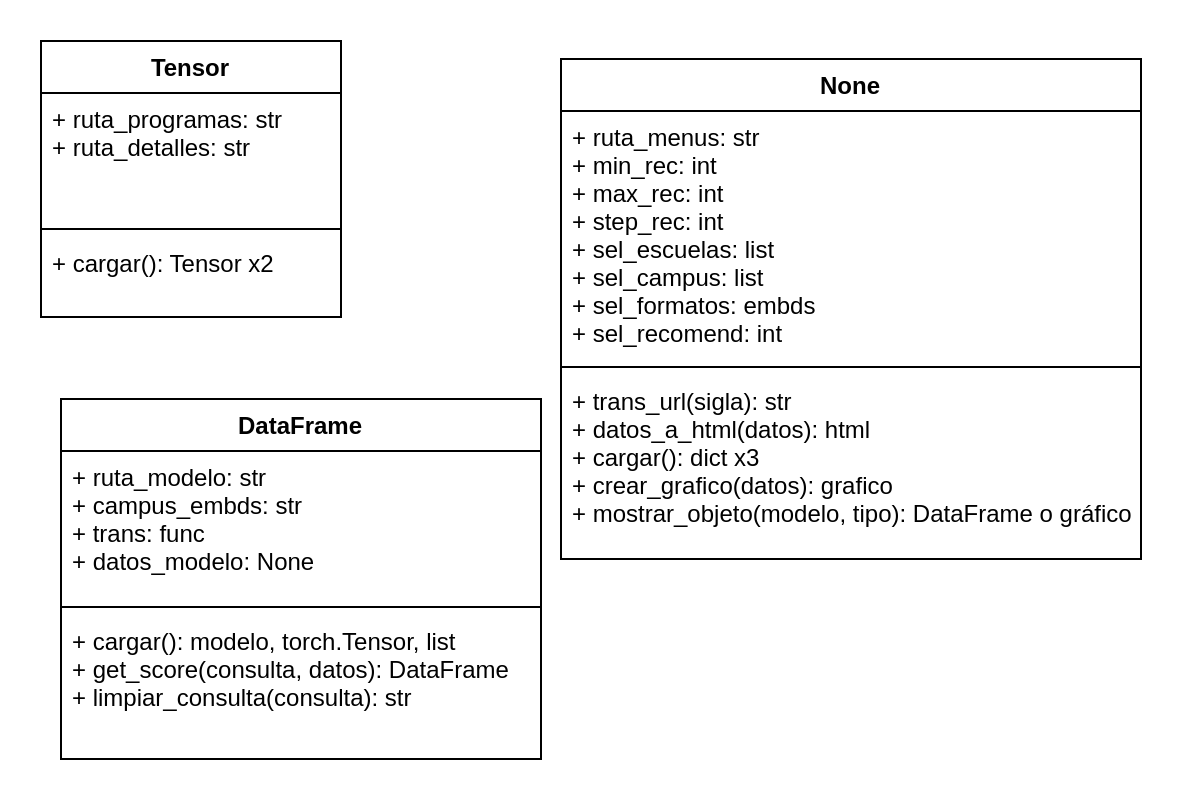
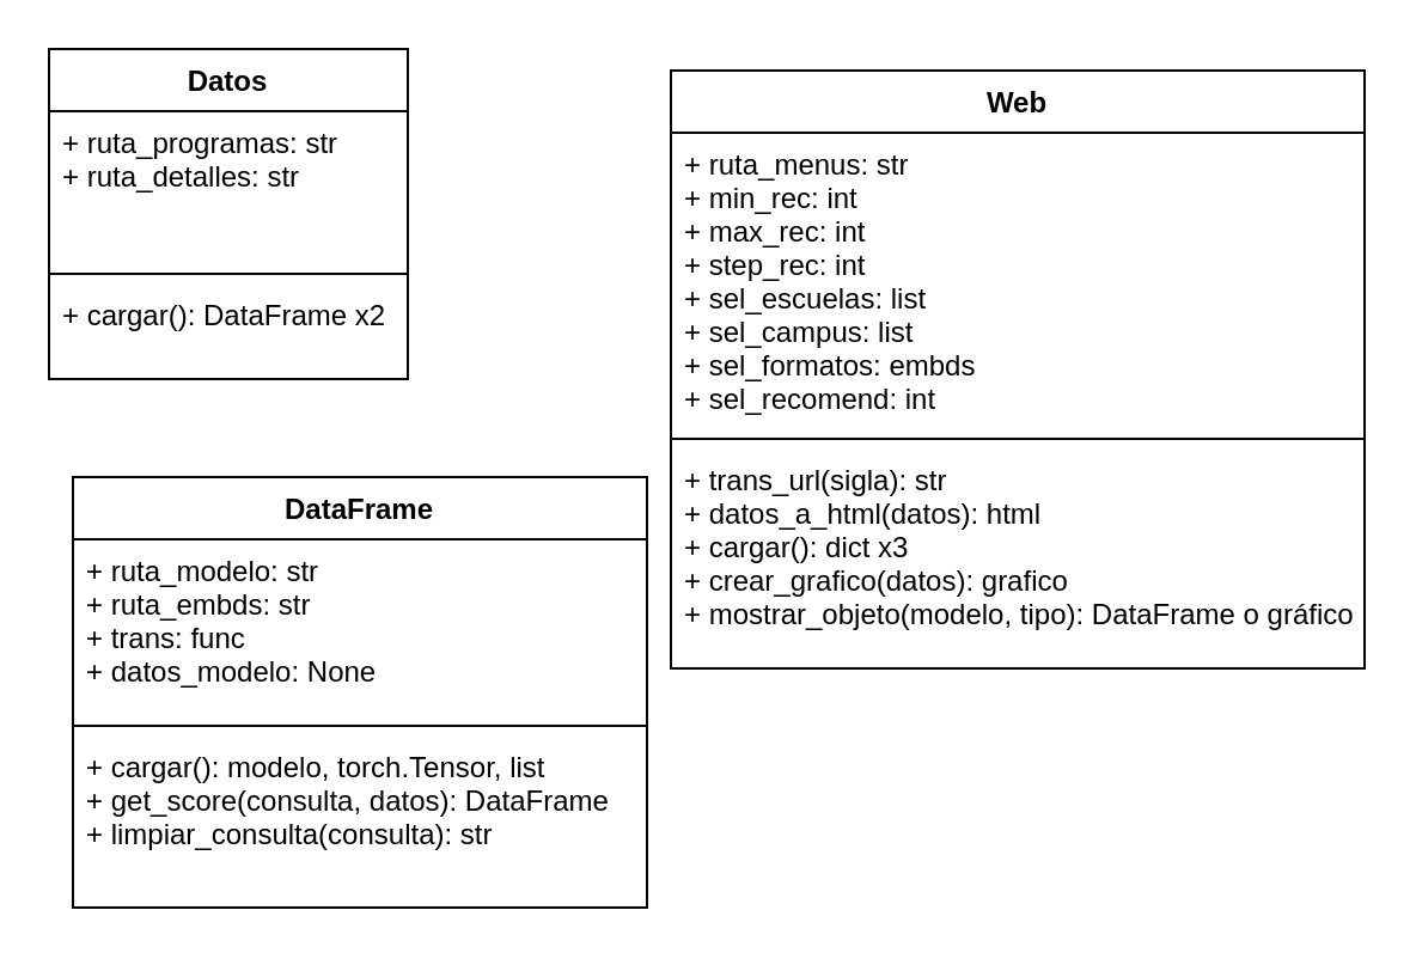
  <mxCell id="0" />
  <mxCell id="1" parent="0" />
- <mxCell id="2" value="Tensor" style="swimlane;fontStyle=1;align=center;verticalAlign=top;childLayout=stackLayout;horizontal=1;startSize=26;horizontalStack=0;resizeParent=1;resizeParentMax=0;resizeLast=0;collapsible=1;marginBottom=0;" parent="1" vertex="1"><mxGeometry x="20" y="20" width="150" height="138" as="geometry" /></mxCell>
+ <mxCell id="2" value="Datos" style="swimlane;fontStyle=1;align=center;verticalAlign=top;childLayout=stackLayout;horizontal=1;startSize=26;horizontalStack=0;resizeParent=1;resizeParentMax=0;resizeLast=0;collapsible=1;marginBottom=0;" parent="1" vertex="1"><mxGeometry x="20" y="20" width="150" height="138" as="geometry" /></mxCell>
  <mxCell id="3" value="+ ruta_programas: str&#10;+ ruta_detalles: str" style="text;strokeColor=none;fillColor=none;align=left;verticalAlign=top;spacingLeft=4;spacingRight=4;overflow=hidden;rotatable=0;points=[[0,0.5],[1,0.5]];portConstraint=eastwest;" parent="2" vertex="1"><mxGeometry y="26" width="150" height="64" as="geometry" /></mxCell>
  <mxCell id="4" value="" style="line;strokeWidth=1;fillColor=none;align=left;verticalAlign=middle;spacingTop=-1;spacingLeft=3;spacingRight=3;rotatable=0;labelPosition=right;points=[];portConstraint=eastwest;" parent="2" vertex="1"><mxGeometry y="90" width="150" height="8" as="geometry" /></mxCell>
- <mxCell id="5" value="+ cargar(): Tensor x2" style="text;strokeColor=none;fillColor=none;align=left;verticalAlign=top;spacingLeft=4;spacingRight=4;overflow=hidden;rotatable=0;points=[[0,0.5],[1,0.5]];portConstraint=eastwest;" parent="2" vertex="1"><mxGeometry y="98" width="150" height="40" as="geometry" /></mxCell>
+ <mxCell id="5" value="+ cargar(): DataFrame x2" style="text;strokeColor=none;fillColor=none;align=left;verticalAlign=top;spacingLeft=4;spacingRight=4;overflow=hidden;rotatable=0;points=[[0,0.5],[1,0.5]];portConstraint=eastwest;" parent="2" vertex="1"><mxGeometry y="98" width="150" height="40" as="geometry" /></mxCell>
  <mxCell id="6" value="DataFrame" style="swimlane;fontStyle=1;align=center;verticalAlign=top;childLayout=stackLayout;horizontal=1;startSize=26;horizontalStack=0;resizeParent=1;resizeParentMax=0;resizeLast=0;collapsible=1;marginBottom=0;" parent="1" vertex="1"><mxGeometry x="30" y="199" width="240" height="180" as="geometry" /></mxCell>
- <mxCell id="7" value="+ ruta_modelo: str&#10;+ campus_embds: str&#10;+ trans: func&#10;+ datos_modelo: None " style="text;strokeColor=none;fillColor=none;align=left;verticalAlign=top;spacingLeft=4;spacingRight=4;overflow=hidden;rotatable=0;points=[[0,0.5],[1,0.5]];portConstraint=eastwest;" parent="6" vertex="1"><mxGeometry y="26" width="240" height="74" as="geometry" /></mxCell>
+ <mxCell id="7" value="+ ruta_modelo: str&#10;+ ruta_embds: str&#10;+ trans: func&#10;+ datos_modelo: None " style="text;strokeColor=none;fillColor=none;align=left;verticalAlign=top;spacingLeft=4;spacingRight=4;overflow=hidden;rotatable=0;points=[[0,0.5],[1,0.5]];portConstraint=eastwest;" parent="6" vertex="1"><mxGeometry y="26" width="240" height="74" as="geometry" /></mxCell>
  <mxCell id="8" value="" style="line;strokeWidth=1;fillColor=none;align=left;verticalAlign=middle;spacingTop=-1;spacingLeft=3;spacingRight=3;rotatable=0;labelPosition=right;points=[];portConstraint=eastwest;" parent="6" vertex="1"><mxGeometry y="100" width="240" height="8" as="geometry" /></mxCell>
  <mxCell id="9" value="+ cargar(): modelo, torch.Tensor, list&#10;+ get_score(consulta, datos): DataFrame&#10;+ limpiar_consulta(consulta): str" style="text;strokeColor=none;fillColor=none;align=left;verticalAlign=top;spacingLeft=4;spacingRight=4;overflow=hidden;rotatable=0;points=[[0,0.5],[1,0.5]];portConstraint=eastwest;" parent="6" vertex="1"><mxGeometry y="108" width="240" height="72" as="geometry" /></mxCell>
- <mxCell id="10" value="None" style="swimlane;fontStyle=1;align=center;verticalAlign=top;childLayout=stackLayout;horizontal=1;startSize=26;horizontalStack=0;resizeParent=1;resizeParentMax=0;resizeLast=0;collapsible=1;marginBottom=0;" parent="1" vertex="1"><mxGeometry x="280" y="29" width="290" height="250" as="geometry" /></mxCell>
+ <mxCell id="10" value="Web" style="swimlane;fontStyle=1;align=center;verticalAlign=top;childLayout=stackLayout;horizontal=1;startSize=26;horizontalStack=0;resizeParent=1;resizeParentMax=0;resizeLast=0;collapsible=1;marginBottom=0;" parent="1" vertex="1"><mxGeometry x="280" y="29" width="290" height="250" as="geometry" /></mxCell>
  <mxCell id="11" value="+ ruta_menus: str&#10;+ min_rec: int&#10;+ max_rec: int&#10;+ step_rec: int&#10;+ sel_escuelas: list&#10;+ sel_campus: list&#10;+ sel_formatos: embds&#10;+ sel_recomend: int" style="text;strokeColor=none;fillColor=none;align=left;verticalAlign=top;spacingLeft=4;spacingRight=4;overflow=hidden;rotatable=0;points=[[0,0.5],[1,0.5]];portConstraint=eastwest;" parent="10" vertex="1"><mxGeometry y="26" width="290" height="124" as="geometry" /></mxCell>
  <mxCell id="12" value="" style="line;strokeWidth=1;fillColor=none;align=left;verticalAlign=middle;spacingTop=-1;spacingLeft=3;spacingRight=3;rotatable=0;labelPosition=right;points=[];portConstraint=eastwest;" parent="10" vertex="1"><mxGeometry y="150" width="290" height="8" as="geometry" /></mxCell>
  <mxCell id="13" value="+ trans_url(sigla): str&#10;+ datos_a_html(datos): html&#10;+ cargar(): dict x3&#10;+ crear_grafico(datos): grafico&#10;+ mostrar_objeto(modelo, tipo): DataFrame o gráfico  " style="text;strokeColor=none;fillColor=none;align=left;verticalAlign=top;spacingLeft=4;spacingRight=4;overflow=hidden;rotatable=0;points=[[0,0.5],[1,0.5]];portConstraint=eastwest;" parent="10" vertex="1"><mxGeometry y="158" width="290" height="92" as="geometry" /></mxCell>
